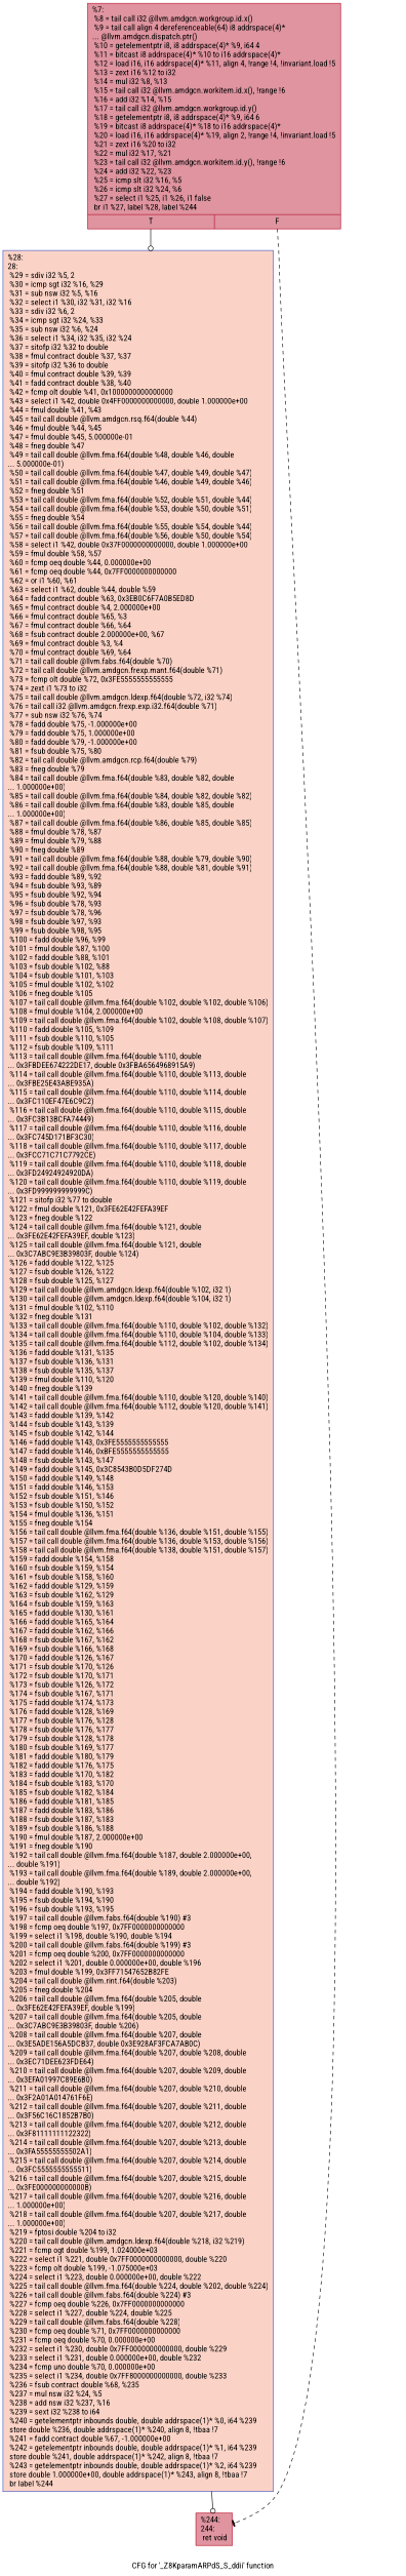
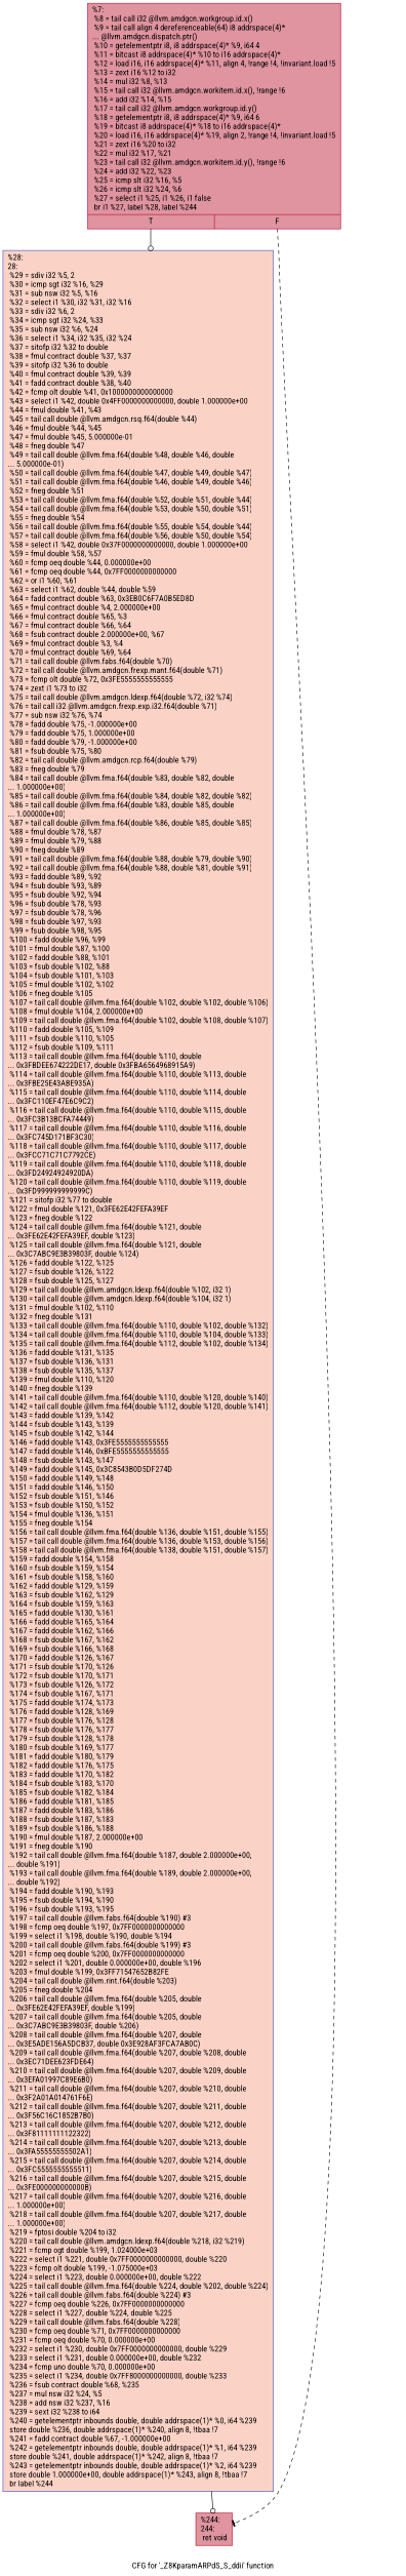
  digraph {
    label="CFG for '_Z8KparamARPdS_S_ddii' function"
    fontname="Roboto Condensed"
    node [color="#b70d28ff" fillcolor="#b70d2870" shape=record style=filled fontname="Roboto Condensed"]
    edge [style=solid arrowhead=odot fontname="Roboto Condensed"]
    n1 [label="{%7:\l  %8 = tail call i32 @llvm.amdgcn.workgroup.id.x()\l  %9 = tail call align 4 dereferenceable(64) i8 addrspace(4)*\l... @llvm.amdgcn.dispatch.ptr()\l  %10 = getelementptr i8, i8 addrspace(4)* %9, i64 4\l  %11 = bitcast i8 addrspace(4)* %10 to i16 addrspace(4)*\l  %12 = load i16, i16 addrspace(4)* %11, align 4, !range !4, !invariant.load !5\l  %13 = zext i16 %12 to i32\l  %14 = mul i32 %8, %13\l  %15 = tail call i32 @llvm.amdgcn.workitem.id.x(), !range !6\l  %16 = add i32 %14, %15\l  %17 = tail call i32 @llvm.amdgcn.workgroup.id.y()\l  %18 = getelementptr i8, i8 addrspace(4)* %9, i64 6\l  %19 = bitcast i8 addrspace(4)* %18 to i16 addrspace(4)*\l  %20 = load i16, i16 addrspace(4)* %19, align 2, !range !4, !invariant.load !5\l  %21 = zext i16 %20 to i32\l  %22 = mul i32 %17, %21\l  %23 = tail call i32 @llvm.amdgcn.workitem.id.y(), !range !6\l  %24 = add i32 %22, %23\l  %25 = icmp slt i32 %16, %5\l  %26 = icmp slt i32 %24, %6\l  %27 = select i1 %25, i1 %26, i1 false\l  br i1 %27, label %28, label %244\l|{<s0>T|<s1>F}}"]
-   n2 [color="#3d50c3ff" fillcolor="#f59c7d70" label="{%28:\l28:                                               \l  %29 = sdiv i32 %5, 2\l  %30 = icmp sgt i32 %16, %29\l  %31 = sub nsw i32 %5, %16\l  %32 = select i1 %30, i32 %31, i32 %16\l  %33 = sdiv i32 %6, 2\l  %34 = icmp sgt i32 %24, %33\l  %35 = sub nsw i32 %6, %24\l  %36 = select i1 %34, i32 %35, i32 %24\l  %37 = sitofp i32 %32 to double\l  %38 = fmul contract double %37, %37\l  %39 = sitofp i32 %36 to double\l  %40 = fmul contract double %39, %39\l  %41 = fadd contract double %38, %40\l  %42 = fcmp olt double %41, 0x1000000000000000\l  %43 = select i1 %42, double 0x4FF0000000000000, double 1.000000e+00\l  %44 = fmul double %41, %43\l  %45 = tail call double @llvm.amdgcn.rsq.f64(double %44)\l  %46 = fmul double %44, %45\l  %47 = fmul double %45, 5.000000e-01\l  %48 = fneg double %47\l  %49 = tail call double @llvm.fma.f64(double %48, double %46, double\l... 5.000000e-01)\l  %50 = tail call double @llvm.fma.f64(double %47, double %49, double %47)\l  %51 = tail call double @llvm.fma.f64(double %46, double %49, double %46)\l  %52 = fneg double %51\l  %53 = tail call double @llvm.fma.f64(double %52, double %51, double %44)\l  %54 = tail call double @llvm.fma.f64(double %53, double %50, double %51)\l  %55 = fneg double %54\l  %56 = tail call double @llvm.fma.f64(double %55, double %54, double %44)\l  %57 = tail call double @llvm.fma.f64(double %56, double %50, double %54)\l  %58 = select i1 %42, double 0x37F0000000000000, double 1.000000e+00\l  %59 = fmul double %58, %57\l  %60 = fcmp oeq double %44, 0.000000e+00\l  %61 = fcmp oeq double %44, 0x7FF0000000000000\l  %62 = or i1 %60, %61\l  %63 = select i1 %62, double %44, double %59\l  %64 = fadd contract double %63, 0x3EB0C6F7A0B5ED8D\l  %65 = fmul contract double %4, 2.000000e+00\l  %66 = fmul contract double %65, %3\l  %67 = fmul contract double %66, %64\l  %68 = fsub contract double 2.000000e+00, %67\l  %69 = fmul contract double %3, %4\l  %70 = fmul contract double %69, %64\l  %71 = tail call double @llvm.fabs.f64(double %70)\l  %72 = tail call double @llvm.amdgcn.frexp.mant.f64(double %71)\l  %73 = fcmp olt double %72, 0x3FE5555555555555\l  %74 = zext i1 %73 to i32\l  %75 = tail call double @llvm.amdgcn.ldexp.f64(double %72, i32 %74)\l  %76 = tail call i32 @llvm.amdgcn.frexp.exp.i32.f64(double %71)\l  %77 = sub nsw i32 %76, %74\l  %78 = fadd double %75, -1.000000e+00\l  %79 = fadd double %75, 1.000000e+00\l  %80 = fadd double %79, -1.000000e+00\l  %81 = fsub double %75, %80\l  %82 = tail call double @llvm.amdgcn.rcp.f64(double %79)\l  %83 = fneg double %79\l  %84 = tail call double @llvm.fma.f64(double %83, double %82, double\l... 1.000000e+00)\l  %85 = tail call double @llvm.fma.f64(double %84, double %82, double %82)\l  %86 = tail call double @llvm.fma.f64(double %83, double %85, double\l... 1.000000e+00)\l  %87 = tail call double @llvm.fma.f64(double %86, double %85, double %85)\l  %88 = fmul double %78, %87\l  %89 = fmul double %79, %88\l  %90 = fneg double %89\l  %91 = tail call double @llvm.fma.f64(double %88, double %79, double %90)\l  %92 = tail call double @llvm.fma.f64(double %88, double %81, double %91)\l  %93 = fadd double %89, %92\l  %94 = fsub double %93, %89\l  %95 = fsub double %92, %94\l  %96 = fsub double %78, %93\l  %97 = fsub double %78, %96\l  %98 = fsub double %97, %93\l  %99 = fsub double %98, %95\l  %100 = fadd double %96, %99\l  %101 = fmul double %87, %100\l  %102 = fadd double %88, %101\l  %103 = fsub double %102, %88\l  %104 = fsub double %101, %103\l  %105 = fmul double %102, %102\l  %106 = fneg double %105\l  %107 = tail call double @llvm.fma.f64(double %102, double %102, double %106)\l  %108 = fmul double %104, 2.000000e+00\l  %109 = tail call double @llvm.fma.f64(double %102, double %108, double %107)\l  %110 = fadd double %105, %109\l  %111 = fsub double %110, %105\l  %112 = fsub double %109, %111\l  %113 = tail call double @llvm.fma.f64(double %110, double\l... 0x3FBDEE674222DE17, double 0x3FBA6564968915A9)\l  %114 = tail call double @llvm.fma.f64(double %110, double %113, double\l... 0x3FBE25E43ABE935A)\l  %115 = tail call double @llvm.fma.f64(double %110, double %114, double\l... 0x3FC110EF47E6C9C2)\l  %116 = tail call double @llvm.fma.f64(double %110, double %115, double\l... 0x3FC3B13BCFA74449)\l  %117 = tail call double @llvm.fma.f64(double %110, double %116, double\l... 0x3FC745D171BF3C30)\l  %118 = tail call double @llvm.fma.f64(double %110, double %117, double\l... 0x3FCC71C71C7792CE)\l  %119 = tail call double @llvm.fma.f64(double %110, double %118, double\l... 0x3FD24924924920DA)\l  %120 = tail call double @llvm.fma.f64(double %110, double %119, double\l... 0x3FD999999999999C)\l  %121 = sitofp i32 %77 to double\l  %122 = fmul double %121, 0x3FE62E42FEFA39EF\l  %123 = fneg double %122\l  %124 = tail call double @llvm.fma.f64(double %121, double\l... 0x3FE62E42FEFA39EF, double %123)\l  %125 = tail call double @llvm.fma.f64(double %121, double\l... 0x3C7ABC9E3B39803F, double %124)\l  %126 = fadd double %122, %125\l  %127 = fsub double %126, %122\l  %128 = fsub double %125, %127\l  %129 = tail call double @llvm.amdgcn.ldexp.f64(double %102, i32 1)\l  %130 = tail call double @llvm.amdgcn.ldexp.f64(double %104, i32 1)\l  %131 = fmul double %102, %110\l  %132 = fneg double %131\l  %133 = tail call double @llvm.fma.f64(double %110, double %102, double %132)\l  %134 = tail call double @llvm.fma.f64(double %110, double %104, double %133)\l  %135 = tail call double @llvm.fma.f64(double %112, double %102, double %134)\l  %136 = fadd double %131, %135\l  %137 = fsub double %136, %131\l  %138 = fsub double %135, %137\l  %139 = fmul double %110, %120\l  %140 = fneg double %139\l  %141 = tail call double @llvm.fma.f64(double %110, double %120, double %140)\l  %142 = tail call double @llvm.fma.f64(double %112, double %120, double %141)\l  %143 = fadd double %139, %142\l  %144 = fsub double %143, %139\l  %145 = fsub double %142, %144\l  %146 = fadd double %143, 0x3FE5555555555555\l  %147 = fadd double %146, 0xBFE5555555555555\l  %148 = fsub double %143, %147\l  %149 = fadd double %145, 0x3C8543B0D5DF274D\l  %150 = fadd double %149, %148\l  %151 = fadd double %146, %153\l  %152 = fsub double %151, %146\l  %153 = fsub double %150, %152\l  %154 = fmul double %136, %151\l  %155 = fneg double %154\l  %156 = tail call double @llvm.fma.f64(double %136, double %151, double %155)\l  %157 = tail call double @llvm.fma.f64(double %136, double %153, double %156)\l  %158 = tail call double @llvm.fma.f64(double %138, double %151, double %157)\l  %159 = fadd double %154, %158\l  %160 = fsub double %159, %154\l  %161 = fsub double %158, %160\l  %162 = fadd double %129, %159\l  %163 = fsub double %162, %129\l  %164 = fsub double %159, %163\l  %165 = fadd double %130, %161\l  %166 = fadd double %165, %164\l  %167 = fadd double %162, %166\l  %168 = fsub double %167, %162\l  %169 = fsub double %166, %168\l  %170 = fadd double %126, %167\l  %171 = fsub double %170, %126\l  %172 = fsub double %170, %171\l  %173 = fsub double %126, %172\l  %174 = fsub double %167, %171\l  %175 = fadd double %174, %173\l  %176 = fadd double %128, %169\l  %177 = fsub double %176, %128\l  %178 = fsub double %176, %177\l  %179 = fsub double %128, %178\l  %180 = fsub double %169, %177\l  %181 = fadd double %180, %179\l  %182 = fadd double %176, %175\l  %183 = fadd double %170, %182\l  %184 = fsub double %183, %170\l  %185 = fsub double %182, %184\l  %186 = fadd double %181, %185\l  %187 = fadd double %183, %186\l  %188 = fsub double %187, %183\l  %189 = fsub double %186, %188\l  %190 = fmul double %187, 2.000000e+00\l  %191 = fneg double %190\l  %192 = tail call double @llvm.fma.f64(double %187, double 2.000000e+00,\l... double %191)\l  %193 = tail call double @llvm.fma.f64(double %189, double 2.000000e+00,\l... double %192)\l  %194 = fadd double %190, %193\l  %195 = fsub double %194, %190\l  %196 = fsub double %193, %195\l  %197 = tail call double @llvm.fabs.f64(double %190) #3\l  %198 = fcmp oeq double %197, 0x7FF0000000000000\l  %199 = select i1 %198, double %190, double %194\l  %200 = tail call double @llvm.fabs.f64(double %199) #3\l  %201 = fcmp oeq double %200, 0x7FF0000000000000\l  %202 = select i1 %201, double 0.000000e+00, double %196\l  %203 = fmul double %199, 0x3FF71547652B82FE\l  %204 = tail call double @llvm.rint.f64(double %203)\l  %205 = fneg double %204\l  %206 = tail call double @llvm.fma.f64(double %205, double\l... 0x3FE62E42FEFA39EF, double %199)\l  %207 = tail call double @llvm.fma.f64(double %205, double\l... 0x3C7ABC9E3B39803F, double %206)\l  %208 = tail call double @llvm.fma.f64(double %207, double\l... 0x3E5ADE156A5DCB37, double 0x3E928AF3FCA7AB0C)\l  %209 = tail call double @llvm.fma.f64(double %207, double %208, double\l... 0x3EC71DEE623FDE64)\l  %210 = tail call double @llvm.fma.f64(double %207, double %209, double\l... 0x3EFA01997C89E6B0)\l  %211 = tail call double @llvm.fma.f64(double %207, double %210, double\l... 0x3F2A01A014761F6E)\l  %212 = tail call double @llvm.fma.f64(double %207, double %211, double\l... 0x3F56C16C1852B7B0)\l  %213 = tail call double @llvm.fma.f64(double %207, double %212, double\l... 0x3F81111111122322)\l  %214 = tail call double @llvm.fma.f64(double %207, double %213, double\l... 0x3FA55555555502A1)\l  %215 = tail call double @llvm.fma.f64(double %207, double %214, double\l... 0x3FC5555555555511)\l  %216 = tail call double @llvm.fma.f64(double %207, double %215, double\l... 0x3FE000000000000B)\l  %217 = tail call double @llvm.fma.f64(double %207, double %216, double\l... 1.000000e+00)\l  %218 = tail call double @llvm.fma.f64(double %207, double %217, double\l... 1.000000e+00)\l  %219 = fptosi double %204 to i32\l  %220 = tail call double @llvm.amdgcn.ldexp.f64(double %218, i32 %219)\l  %221 = fcmp ogt double %199, 1.024000e+03\l  %222 = select i1 %221, double 0x7FF0000000000000, double %220\l  %223 = fcmp olt double %199, -1.075000e+03\l  %224 = select i1 %223, double 0.000000e+00, double %222\l  %225 = tail call double @llvm.fma.f64(double %224, double %202, double %224)\l  %226 = tail call double @llvm.fabs.f64(double %224) #3\l  %227 = fcmp oeq double %226, 0x7FF0000000000000\l  %228 = select i1 %227, double %224, double %225\l  %229 = tail call double @llvm.fabs.f64(double %228)\l  %230 = fcmp oeq double %71, 0x7FF0000000000000\l  %231 = fcmp oeq double %70, 0.000000e+00\l  %232 = select i1 %230, double 0x7FF0000000000000, double %229\l  %233 = select i1 %231, double 0.000000e+00, double %232\l  %234 = fcmp uno double %70, 0.000000e+00\l  %235 = select i1 %234, double 0x7FF8000000000000, double %233\l  %236 = fsub contract double %68, %235\l  %237 = mul nsw i32 %24, %5\l  %238 = add nsw i32 %237, %16\l  %239 = sext i32 %238 to i64\l  %240 = getelementptr inbounds double, double addrspace(1)* %0, i64 %239\l  store double %236, double addrspace(1)* %240, align 8, !tbaa !7\l  %241 = fadd contract double %67, -1.000000e+00\l  %242 = getelementptr inbounds double, double addrspace(1)* %1, i64 %239\l  store double %241, double addrspace(1)* %242, align 8, !tbaa !7\l  %243 = getelementptr inbounds double, double addrspace(1)* %2, i64 %239\l  store double 1.000000e+00, double addrspace(1)* %243, align 8, !tbaa !7\l  br label %244\l}"]
+   n2 [color="#3d50c3ff" fillcolor="#f59c7d70" label="{%28:\l28:                                               \l  %29 = sdiv i32 %5, 2\l  %30 = icmp sgt i32 %16, %29\l  %31 = sub nsw i32 %5, %16\l  %32 = select i1 %30, i32 %31, i32 %16\l  %33 = sdiv i32 %6, 2\l  %34 = icmp sgt i32 %24, %33\l  %35 = sub nsw i32 %6, %24\l  %36 = select i1 %34, i32 %35, i32 %24\l  %37 = sitofp i32 %32 to double\l  %38 = fmul contract double %37, %37\l  %39 = sitofp i32 %36 to double\l  %40 = fmul contract double %39, %39\l  %41 = fadd contract double %38, %40\l  %42 = fcmp olt double %41, 0x1000000000000000\l  %43 = select i1 %42, double 0x4FF0000000000000, double 1.000000e+00\l  %44 = fmul double %41, %43\l  %45 = tail call double @llvm.amdgcn.rsq.f64(double %44)\l  %46 = fmul double %44, %45\l  %47 = fmul double %45, 5.000000e-01\l  %48 = fneg double %47\l  %49 = tail call double @llvm.fma.f64(double %48, double %46, double\l... 5.000000e-01)\l  %50 = tail call double @llvm.fma.f64(double %47, double %49, double %47)\l  %51 = tail call double @llvm.fma.f64(double %46, double %49, double %46)\l  %52 = fneg double %51\l  %53 = tail call double @llvm.fma.f64(double %52, double %51, double %44)\l  %54 = tail call double @llvm.fma.f64(double %53, double %50, double %51)\l  %55 = fneg double %54\l  %56 = tail call double @llvm.fma.f64(double %55, double %54, double %44)\l  %57 = tail call double @llvm.fma.f64(double %56, double %50, double %54)\l  %58 = select i1 %42, double 0x37F0000000000000, double 1.000000e+00\l  %59 = fmul double %58, %57\l  %60 = fcmp oeq double %44, 0.000000e+00\l  %61 = fcmp oeq double %44, 0x7FF0000000000000\l  %62 = or i1 %60, %61\l  %63 = select i1 %62, double %44, double %59\l  %64 = fadd contract double %63, 0x3EB0C6F7A0B5ED8D\l  %65 = fmul contract double %4, 2.000000e+00\l  %66 = fmul contract double %65, %3\l  %67 = fmul contract double %66, %64\l  %68 = fsub contract double 2.000000e+00, %67\l  %69 = fmul contract double %3, %4\l  %70 = fmul contract double %69, %64\l  %71 = tail call double @llvm.fabs.f64(double %70)\l  %72 = tail call double @llvm.amdgcn.frexp.mant.f64(double %71)\l  %73 = fcmp olt double %72, 0x3FE5555555555555\l  %74 = zext i1 %73 to i32\l  %75 = tail call double @llvm.amdgcn.ldexp.f64(double %72, i32 %74)\l  %76 = tail call i32 @llvm.amdgcn.frexp.exp.i32.f64(double %71)\l  %77 = sub nsw i32 %76, %74\l  %78 = fadd double %75, -1.000000e+00\l  %79 = fadd double %75, 1.000000e+00\l  %80 = fadd double %79, -1.000000e+00\l  %81 = fsub double %75, %80\l  %82 = tail call double @llvm.amdgcn.rcp.f64(double %79)\l  %83 = fneg double %79\l  %84 = tail call double @llvm.fma.f64(double %83, double %82, double\l... 1.000000e+00)\l  %85 = tail call double @llvm.fma.f64(double %84, double %82, double %82)\l  %86 = tail call double @llvm.fma.f64(double %83, double %85, double\l... 1.000000e+00)\l  %87 = tail call double @llvm.fma.f64(double %86, double %85, double %85)\l  %88 = fmul double %78, %87\l  %89 = fmul double %79, %88\l  %90 = fneg double %89\l  %91 = tail call double @llvm.fma.f64(double %88, double %79, double %90)\l  %92 = tail call double @llvm.fma.f64(double %88, double %81, double %91)\l  %93 = fadd double %89, %92\l  %94 = fsub double %93, %89\l  %95 = fsub double %92, %94\l  %96 = fsub double %78, %93\l  %97 = fsub double %78, %96\l  %98 = fsub double %97, %93\l  %99 = fsub double %98, %95\l  %100 = fadd double %96, %99\l  %101 = fmul double %87, %100\l  %102 = fadd double %88, %101\l  %103 = fsub double %102, %88\l  %104 = fsub double %101, %103\l  %105 = fmul double %102, %102\l  %106 = fneg double %105\l  %107 = tail call double @llvm.fma.f64(double %102, double %102, double %106)\l  %108 = fmul double %104, 2.000000e+00\l  %109 = tail call double @llvm.fma.f64(double %102, double %108, double %107)\l  %110 = fadd double %105, %109\l  %111 = fsub double %110, %105\l  %112 = fsub double %109, %111\l  %113 = tail call double @llvm.fma.f64(double %110, double\l... 0x3FBDEE674222DE17, double 0x3FBA6564968915A9)\l  %114 = tail call double @llvm.fma.f64(double %110, double %113, double\l... 0x3FBE25E43ABE935A)\l  %115 = tail call double @llvm.fma.f64(double %110, double %114, double\l... 0x3FC110EF47E6C9C2)\l  %116 = tail call double @llvm.fma.f64(double %110, double %115, double\l... 0x3FC3B13BCFA74449)\l  %117 = tail call double @llvm.fma.f64(double %110, double %116, double\l... 0x3FC745D171BF3C30)\l  %118 = tail call double @llvm.fma.f64(double %110, double %117, double\l... 0x3FCC71C71C7792CE)\l  %119 = tail call double @llvm.fma.f64(double %110, double %118, double\l... 0x3FD24924924920DA)\l  %120 = tail call double @llvm.fma.f64(double %110, double %119, double\l... 0x3FD999999999999C)\l  %121 = sitofp i32 %77 to double\l  %122 = fmul double %121, 0x3FE62E42FEFA39EF\l  %123 = fneg double %122\l  %124 = tail call double @llvm.fma.f64(double %121, double\l... 0x3FE62E42FEFA39EF, double %123)\l  %125 = tail call double @llvm.fma.f64(double %121, double\l... 0x3C7ABC9E3B39803F, double %124)\l  %126 = fadd double %122, %125\l  %127 = fsub double %126, %122\l  %128 = fsub double %125, %127\l  %129 = tail call double @llvm.amdgcn.ldexp.f64(double %102, i32 1)\l  %130 = tail call double @llvm.amdgcn.ldexp.f64(double %104, i32 1)\l  %131 = fmul double %102, %110\l  %132 = fneg double %131\l  %133 = tail call double @llvm.fma.f64(double %110, double %102, double %132)\l  %134 = tail call double @llvm.fma.f64(double %110, double %104, double %133)\l  %135 = tail call double @llvm.fma.f64(double %112, double %102, double %134)\l  %136 = fadd double %131, %135\l  %137 = fsub double %136, %131\l  %138 = fsub double %135, %137\l  %139 = fmul double %110, %120\l  %140 = fneg double %139\l  %141 = tail call double @llvm.fma.f64(double %110, double %120, double %140)\l  %142 = tail call double @llvm.fma.f64(double %112, double %120, double %141)\l  %143 = fadd double %139, %142\l  %144 = fsub double %143, %139\l  %145 = fsub double %142, %144\l  %146 = fadd double %143, 0x3FE5555555555555\l  %147 = fadd double %146, 0xBFE5555555555555\l  %148 = fsub double %143, %147\l  %149 = fadd double %145, 0x3C8543B0D5DF274D\l  %150 = fadd double %149, %148\l  %151 = fadd double %146, %150\l  %152 = fsub double %151, %146\l  %153 = fsub double %150, %152\l  %154 = fmul double %136, %151\l  %155 = fneg double %154\l  %156 = tail call double @llvm.fma.f64(double %136, double %151, double %155)\l  %157 = tail call double @llvm.fma.f64(double %136, double %153, double %156)\l  %158 = tail call double @llvm.fma.f64(double %138, double %151, double %157)\l  %159 = fadd double %154, %158\l  %160 = fsub double %159, %154\l  %161 = fsub double %158, %160\l  %162 = fadd double %129, %159\l  %163 = fsub double %162, %129\l  %164 = fsub double %159, %163\l  %165 = fadd double %130, %161\l  %166 = fadd double %165, %164\l  %167 = fadd double %162, %166\l  %168 = fsub double %167, %162\l  %169 = fsub double %166, %168\l  %170 = fadd double %126, %167\l  %171 = fsub double %170, %126\l  %172 = fsub double %170, %171\l  %173 = fsub double %126, %172\l  %174 = fsub double %167, %171\l  %175 = fadd double %174, %173\l  %176 = fadd double %128, %169\l  %177 = fsub double %176, %128\l  %178 = fsub double %176, %177\l  %179 = fsub double %128, %178\l  %180 = fsub double %169, %177\l  %181 = fadd double %180, %179\l  %182 = fadd double %176, %175\l  %183 = fadd double %170, %182\l  %184 = fsub double %183, %170\l  %185 = fsub double %182, %184\l  %186 = fadd double %181, %185\l  %187 = fadd double %183, %186\l  %188 = fsub double %187, %183\l  %189 = fsub double %186, %188\l  %190 = fmul double %187, 2.000000e+00\l  %191 = fneg double %190\l  %192 = tail call double @llvm.fma.f64(double %187, double 2.000000e+00,\l... double %191)\l  %193 = tail call double @llvm.fma.f64(double %189, double 2.000000e+00,\l... double %192)\l  %194 = fadd double %190, %193\l  %195 = fsub double %194, %190\l  %196 = fsub double %193, %195\l  %197 = tail call double @llvm.fabs.f64(double %190) #3\l  %198 = fcmp oeq double %197, 0x7FF0000000000000\l  %199 = select i1 %198, double %190, double %194\l  %200 = tail call double @llvm.fabs.f64(double %199) #3\l  %201 = fcmp oeq double %200, 0x7FF0000000000000\l  %202 = select i1 %201, double 0.000000e+00, double %196\l  %203 = fmul double %199, 0x3FF71547652B82FE\l  %204 = tail call double @llvm.rint.f64(double %203)\l  %205 = fneg double %204\l  %206 = tail call double @llvm.fma.f64(double %205, double\l... 0x3FE62E42FEFA39EF, double %199)\l  %207 = tail call double @llvm.fma.f64(double %205, double\l... 0x3C7ABC9E3B39803F, double %206)\l  %208 = tail call double @llvm.fma.f64(double %207, double\l... 0x3E5ADE156A5DCB37, double 0x3E928AF3FCA7AB0C)\l  %209 = tail call double @llvm.fma.f64(double %207, double %208, double\l... 0x3EC71DEE623FDE64)\l  %210 = tail call double @llvm.fma.f64(double %207, double %209, double\l... 0x3EFA01997C89E6B0)\l  %211 = tail call double @llvm.fma.f64(double %207, double %210, double\l... 0x3F2A01A014761F6E)\l  %212 = tail call double @llvm.fma.f64(double %207, double %211, double\l... 0x3F56C16C1852B7B0)\l  %213 = tail call double @llvm.fma.f64(double %207, double %212, double\l... 0x3F81111111122322)\l  %214 = tail call double @llvm.fma.f64(double %207, double %213, double\l... 0x3FA55555555502A1)\l  %215 = tail call double @llvm.fma.f64(double %207, double %214, double\l... 0x3FC5555555555511)\l  %216 = tail call double @llvm.fma.f64(double %207, double %215, double\l... 0x3FE000000000000B)\l  %217 = tail call double @llvm.fma.f64(double %207, double %216, double\l... 1.000000e+00)\l  %218 = tail call double @llvm.fma.f64(double %207, double %217, double\l... 1.000000e+00)\l  %219 = fptosi double %204 to i32\l  %220 = tail call double @llvm.amdgcn.ldexp.f64(double %218, i32 %219)\l  %221 = fcmp ogt double %199, 1.024000e+03\l  %222 = select i1 %221, double 0x7FF0000000000000, double %220\l  %223 = fcmp olt double %199, -1.075000e+03\l  %224 = select i1 %223, double 0.000000e+00, double %222\l  %225 = tail call double @llvm.fma.f64(double %224, double %202, double %224)\l  %226 = tail call double @llvm.fabs.f64(double %224) #3\l  %227 = fcmp oeq double %226, 0x7FF0000000000000\l  %228 = select i1 %227, double %224, double %225\l  %229 = tail call double @llvm.fabs.f64(double %228)\l  %230 = fcmp oeq double %71, 0x7FF0000000000000\l  %231 = fcmp oeq double %70, 0.000000e+00\l  %232 = select i1 %230, double 0x7FF0000000000000, double %229\l  %233 = select i1 %231, double 0.000000e+00, double %232\l  %234 = fcmp uno double %70, 0.000000e+00\l  %235 = select i1 %234, double 0x7FF8000000000000, double %233\l  %236 = fsub contract double %68, %235\l  %237 = mul nsw i32 %24, %5\l  %238 = add nsw i32 %237, %16\l  %239 = sext i32 %238 to i64\l  %240 = getelementptr inbounds double, double addrspace(1)* %0, i64 %239\l  store double %236, double addrspace(1)* %240, align 8, !tbaa !7\l  %241 = fadd contract double %67, -1.000000e+00\l  %242 = getelementptr inbounds double, double addrspace(1)* %1, i64 %239\l  store double %241, double addrspace(1)* %242, align 8, !tbaa !7\l  %243 = getelementptr inbounds double, double addrspace(1)* %2, i64 %239\l  store double 1.000000e+00, double addrspace(1)* %243, align 8, !tbaa !7\l  br label %244\l}"]
    n3 [label="{%244:\l244:                                              \l  ret void\l}"]
    n1 -> n2 [tailport=s0]
    n1 -> n3 [tailport=s1 style=dashed arrowhead=tee]
    n2 -> n3
  }
